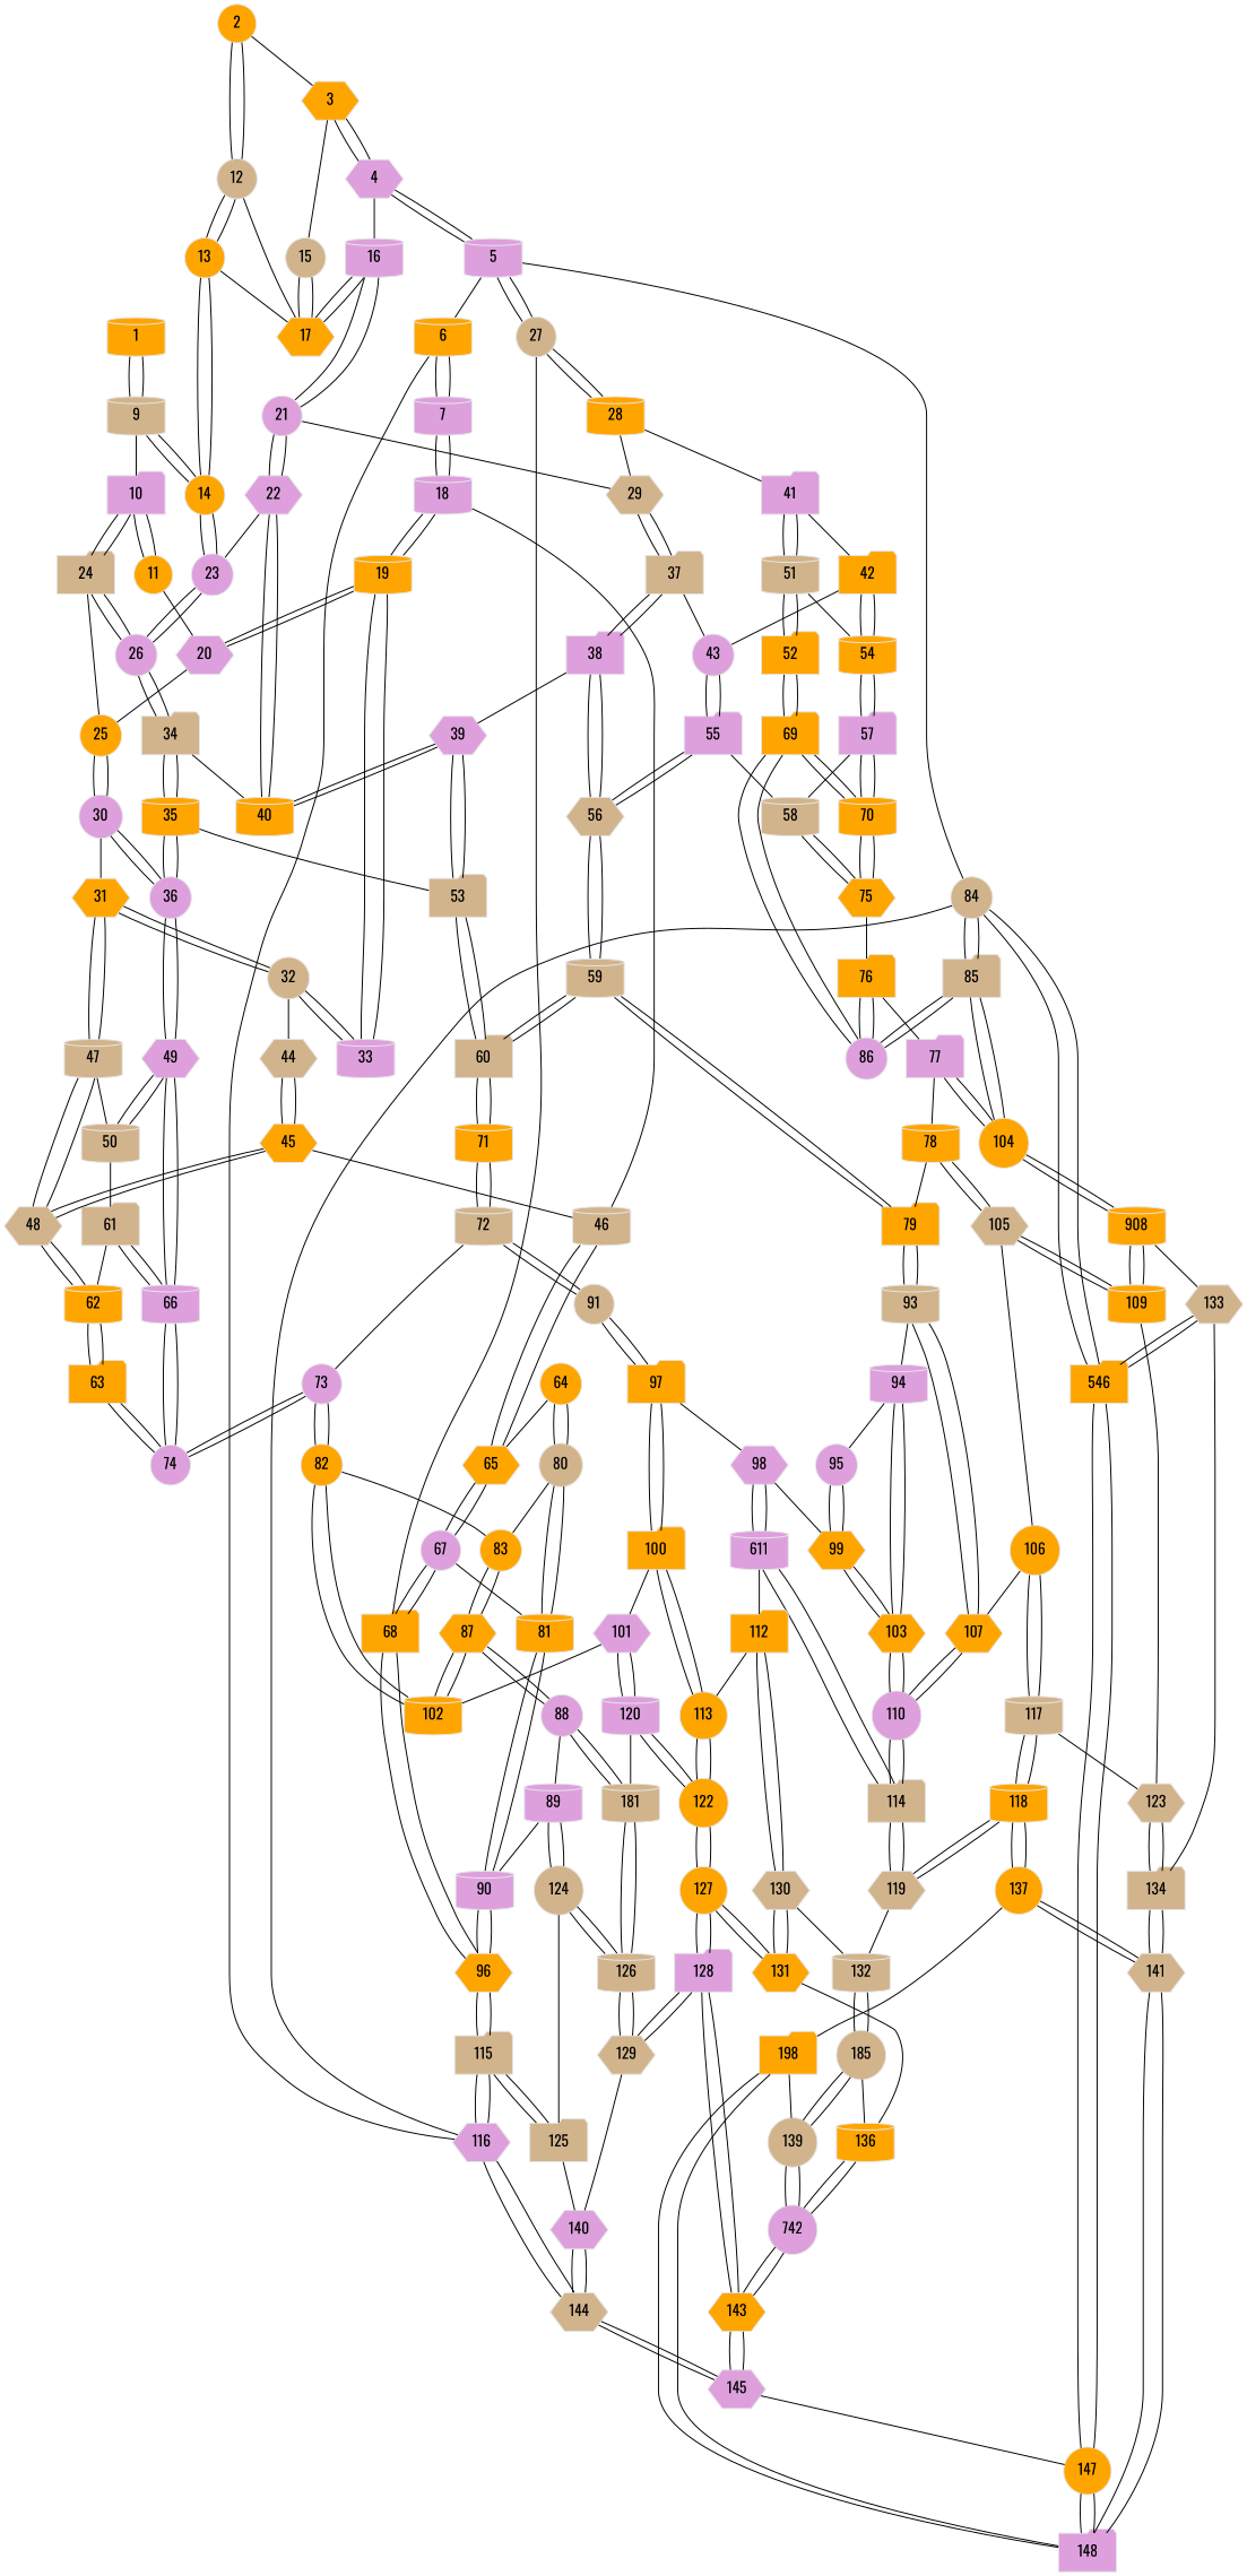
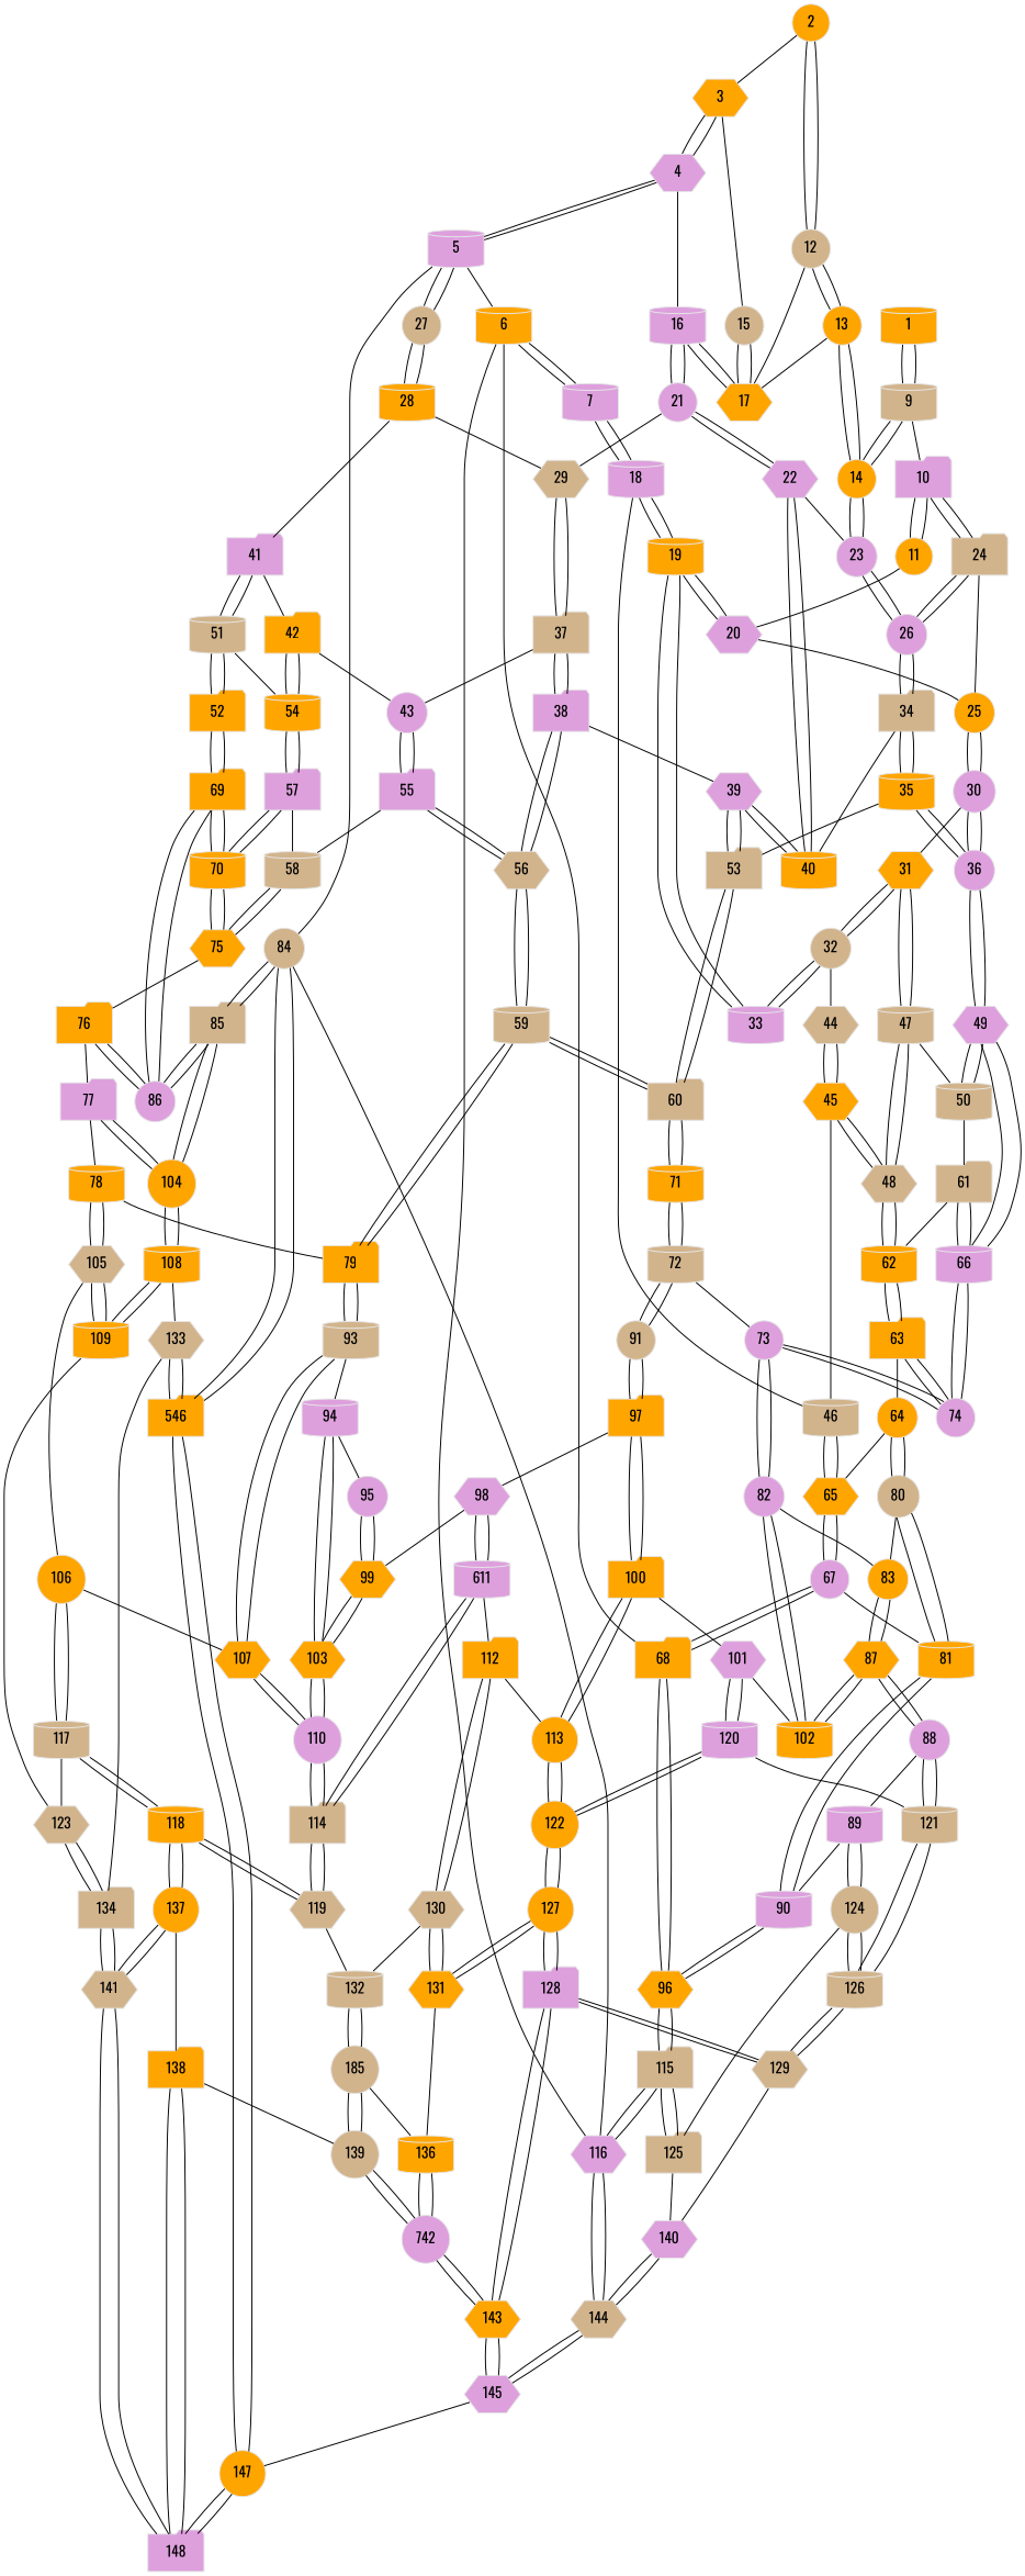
  graph {
    fontname=Oswald
    node [color=gray90 fillcolor=orange fontname=Oswald shape=cylinder style=filled]
    edge [fontname=Oswald]
    9 [fillcolor=tan]
    1
    2 [shape=circle]
    3 [shape=hexagon]
    12 [fillcolor=tan shape=circle]
    10 [fillcolor=plum shape=folder]
    14 [shape=circle]
    4 [fillcolor=plum shape=hexagon]
    15 [fillcolor=tan shape=circle]
    13 [shape=circle]
    17 [shape=hexagon]
    5 [fillcolor=plum]
    16 [fillcolor=plum]
    6
    27 [fillcolor=tan shape=circle]
    84 [fillcolor=tan shape=circle]
    21 [fillcolor=plum shape=circle]
    7 [fillcolor=plum]
    68 [shape=folder]
    116 [fillcolor=plum shape=hexagon]
    28
    85 [fillcolor=tan shape=folder]
    n23 [label=546 shape=folder]
    18 [fillcolor=plum]
    96 [shape=hexagon]
    144 [fillcolor=tan shape=hexagon]
    19
    46 [fillcolor=tan]
    11 [shape=circle]
    20 [fillcolor=plum shape=hexagon]
    24 [fillcolor=tan shape=folder]
    23 [fillcolor=plum shape=circle]
    25 [shape=circle]
    26 [fillcolor=plum shape=circle]
    22 [fillcolor=plum shape=hexagon]
    29 [fillcolor=tan shape=hexagon]
    33 [fillcolor=plum]
    65 [shape=hexagon]
    30 [fillcolor=plum shape=circle]
    40
    37 [fillcolor=tan shape=folder]
    34 [fillcolor=tan shape=folder]
    31 [shape=hexagon]
    36 [fillcolor=plum shape=circle]
    35
    41 [fillcolor=plum shape=folder]
    52 [shape=folder]
    69 [shape=folder]
    42 [shape=folder]
    51 [fillcolor=tan]
    38 [fillcolor=plum shape=folder]
    43 [fillcolor=plum shape=circle]
    32 [fillcolor=tan shape=circle]
    47 [fillcolor=tan]
    49 [fillcolor=plum shape=hexagon]
    44 [fillcolor=tan shape=hexagon]
    48 [fillcolor=tan shape=hexagon]
    50 [fillcolor=tan]
    45 [shape=hexagon]
    53 [fillcolor=tan shape=folder]
    60 [fillcolor=tan shape=folder]
    66 [fillcolor=plum]
    39 [fillcolor=plum shape=hexagon]
    56 [fillcolor=tan shape=hexagon]
    55 [fillcolor=plum shape=folder]
    59 [fillcolor=tan]
    54
    57 [fillcolor=plum shape=folder]
    58 [fillcolor=tan]
    62
    67 [fillcolor=plum shape=circle]
    61 [fillcolor=tan shape=folder]
    63 [shape=folder]
    74 [fillcolor=plum shape=circle]
    70
    86 [fillcolor=plum shape=circle]
    71
    75 [shape=hexagon]
    79 [shape=folder]
    76 [shape=folder]
    93 [fillcolor=tan]
    72 [fillcolor=tan]
    64 [shape=circle]
    80 [fillcolor=tan shape=circle]
    81
    83 [shape=circle]
    90 [fillcolor=plum]
    115 [fillcolor=tan shape=folder]
    73 [fillcolor=plum shape=circle]
    91 [fillcolor=tan shape=circle]
-   82 [shape=circle]
+   82 [fillcolor=plum shape=circle]
    97 [shape=folder]
    102
    77 [fillcolor=plum shape=folder]
    78
    104 [shape=circle]
    105 [fillcolor=tan shape=hexagon]
-   108 [label=908]
+   108
    106 [shape=circle]
    109
    94 [fillcolor=plum]
    107 [shape=hexagon]
    87 [shape=hexagon]
    88 [fillcolor=plum shape=circle]
    147 [shape=circle]
    89 [fillcolor=plum]
-   121 [fillcolor=tan label=181]
+   121 [fillcolor=tan]
    124 [fillcolor=tan shape=circle]
    126 [fillcolor=tan]
    125 [fillcolor=tan shape=folder]
    98 [fillcolor=plum shape=hexagon]
    100 [shape=folder]
    95 [fillcolor=plum shape=circle]
    99 [shape=hexagon]
    103 [shape=hexagon]
    110 [fillcolor=plum shape=circle]
    n117 [fillcolor=plum label=611]
    101 [fillcolor=plum shape=hexagon]
    113 [shape=circle]
    114 [fillcolor=tan shape=folder]
    112 [shape=folder]
    120 [fillcolor=plum]
    122 [shape=circle]
    133 [fillcolor=tan shape=hexagon]
    117 [fillcolor=tan]
    123 [fillcolor=tan shape=hexagon]
    118
    134 [fillcolor=tan shape=folder]
    119 [fillcolor=tan shape=hexagon]
    130 [fillcolor=tan shape=hexagon]
    132 [fillcolor=tan]
    131 [shape=hexagon]
    127 [shape=circle]
    140 [fillcolor=plum shape=hexagon]
    145 [fillcolor=plum shape=hexagon]
    137 [shape=circle]
    141 [fillcolor=tan shape=hexagon]
-   138 [shape=folder label=198]
+   138 [shape=folder]
    n139 [fillcolor=tan label=185 shape=circle]
    129 [fillcolor=tan shape=hexagon]
    128 [fillcolor=plum shape=folder]
    143 [shape=hexagon]
    136
    n144 [fillcolor=plum label=742 shape=circle]
    139 [fillcolor=tan shape=circle]
    148 [fillcolor=plum shape=folder]
    9 -- 10
    9 -- 14
    9 -- 14
    1 -- 9
    1 -- 9
    2 -- 3
    2 -- 12
    2 -- 12
    3 -- 4
    3 -- 4
    3 -- 15
    12 -- 13
    12 -- 13
    12 -- 17
    10 -- 11
    10 -- 11
    10 -- 24
    10 -- 24
    14 -- 23
    14 -- 23
    4 -- 5
    4 -- 5
    4 -- 16
    15 -- 17
    15 -- 17
    13 -- 14
    13 -- 14
    13 -- 17
    5 -- 6
    5 -- 27
    5 -- 27
    5 -- 84
    16 -- 17
    16 -- 17
    16 -- 21
    16 -- 21
    6 -- 7
    6 -- 7
-   27 -- 68
+   6 -- 68
    6 -- 116
    27 -- 28
    27 -- 28
    84 -- 116
    84 -- 85
    84 -- 85
    84 -- n23
    84 -- n23
    21 -- 22
    21 -- 22
    21 -- 29
    7 -- 18
    7 -- 18
    68 -- 96
    68 -- 96
    116 -- 144
    116 -- 144
    28 -- 29
    28 -- 41
    85 -- 86
    85 -- 86
    85 -- 104
    85 -- 104
    n23 -- 147
    n23 -- 147
    18 -- 19
    18 -- 19
    18 -- 46
    96 -- 115
    96 -- 115
    144 -- 145
    144 -- 145
    19 -- 20
    19 -- 20
    19 -- 33
    19 -- 33
    46 -- 65
    46 -- 65
    11 -- 20
    20 -- 25
    24 -- 25
    24 -- 26
    24 -- 26
    23 -- 26
    23 -- 26
    25 -- 30
    25 -- 30
    26 -- 34
    26 -- 34
    22 -- 23
    22 -- 40
    22 -- 40
    29 -- 37
    29 -- 37
    65 -- 67
    65 -- 67
    30 -- 31
    30 -- 36
    30 -- 36
    37 -- 38
    37 -- 38
    37 -- 43
    34 -- 40
    34 -- 35
    34 -- 35
    31 -- 32
    31 -- 32
    31 -- 47
    31 -- 47
    36 -- 49
    36 -- 49
    35 -- 36
    35 -- 36
    35 -- 53
    41 -- 42
    41 -- 51
    41 -- 51
    52 -- 69
    52 -- 69
    69 -- 70
    69 -- 70
    69 -- 86
    69 -- 86
    42 -- 43
    42 -- 54
    42 -- 54
    51 -- 52
    51 -- 52
    51 -- 54
    38 -- 39
    38 -- 56
    38 -- 56
    43 -- 55
    43 -- 55
    32 -- 33
    32 -- 33
    32 -- 44
    47 -- 48
    47 -- 48
    47 -- 50
    49 -- 50
    49 -- 50
    49 -- 66
    49 -- 66
    44 -- 45
    44 -- 45
    48 -- 62
    48 -- 62
    50 -- 61
    45 -- 46
    45 -- 48
    45 -- 48
    53 -- 60
    53 -- 60
    60 -- 71
    60 -- 71
    66 -- 74
    66 -- 74
    39 -- 40
    39 -- 40
    39 -- 53
    39 -- 53
    56 -- 59
    56 -- 59
    55 -- 56
    55 -- 56
    55 -- 58
    59 -- 60
    59 -- 60
    59 -- 79
    59 -- 79
    54 -- 57
    54 -- 57
    57 -- 58
    57 -- 70
    57 -- 70
    58 -- 75
    58 -- 75
    62 -- 63
    62 -- 63
    67 -- 68
    67 -- 68
    67 -- 81
    61 -- 66
    61 -- 66
    61 -- 62
    63 -- 74
    63 -- 74
+   63 -- 64
    70 -- 75
    70 -- 75
    71 -- 72
    71 -- 72
    75 -- 76
    79 -- 93
    79 -- 93
    76 -- 86
    76 -- 86
    76 -- 77
    93 -- 94
    93 -- 107
    93 -- 107
    72 -- 73
    72 -- 91
    72 -- 91
    64 -- 65
    64 -- 80
    64 -- 80
    80 -- 81
    80 -- 81
    80 -- 83
    81 -- 90
    81 -- 90
    83 -- 87
    83 -- 87
    90 -- 96
    90 -- 96
    115 -- 116
    115 -- 116
    115 -- 125
    115 -- 125
    73 -- 74
    73 -- 74
    73 -- 82
    73 -- 82
    91 -- 97
    91 -- 97
    82 -- 83
    82 -- 102
    82 -- 102
    97 -- 98
    97 -- 100
    97 -- 100
    77 -- 78
    77 -- 104
    77 -- 104
    78 -- 79
    78 -- 105
    78 -- 105
    104 -- 108
    104 -- 108
    105 -- 106
    105 -- 109
    105 -- 109
    108 -- 109
    108 -- 109
    108 -- 133
    106 -- 107
    106 -- 117
    106 -- 117
    109 -- 123
    94 -- 95
    94 -- 103
    94 -- 103
    107 -- 110
    107 -- 110
    87 -- 102
    87 -- 102
    87 -- 88
    87 -- 88
    88 -- 89
    88 -- 121
    88 -- 121
    147 -- 148
    147 -- 148
    89 -- 90
    89 -- 124
    89 -- 124
    121 -- 126
    121 -- 126
    124 -- 126
    124 -- 126
    124 -- 125
    126 -- 129
    126 -- 129
    125 -- 140
    98 -- 99
    98 -- n117
    98 -- n117
    100 -- 101
    100 -- 113
    100 -- 113
    95 -- 99
    95 -- 99
    99 -- 103
    99 -- 103
    103 -- 110
    103 -- 110
    110 -- 114
    110 -- 114
    n117 -- 114
    n117 -- 114
    n117 -- 112
    101 -- 102
    101 -- 120
    101 -- 120
    113 -- 122
    113 -- 122
    114 -- 119
    114 -- 119
    112 -- 113
    112 -- 130
    112 -- 130
    120 -- 121
    120 -- 122
    120 -- 122
    122 -- 127
    122 -- 127
    133 -- n23
    133 -- n23
    133 -- 134
    117 -- 123
    117 -- 118
    117 -- 118
    123 -- 134
    123 -- 134
    118 -- 119
    118 -- 119
    118 -- 137
    118 -- 137
    134 -- 141
    134 -- 141
    119 -- 132
    130 -- 132
    130 -- 131
    130 -- 131
    132 -- n139
    132 -- n139
    131 -- 136
    127 -- 131
    127 -- 131
    127 -- 128
    127 -- 128
    140 -- 144
    140 -- 144
    145 -- 147
    137 -- 141
    137 -- 141
    137 -- 138
    141 -- 148
    141 -- 148
    138 -- 139
    138 -- 148
    138 -- 148
    n139 -- 136
    n139 -- 139
    n139 -- 139
    129 -- 140
    128 -- 129
    128 -- 129
    128 -- 143
    128 -- 143
    143 -- 145
    143 -- 145
    136 -- n144
    136 -- n144
    n144 -- 143
    n144 -- 143
    139 -- n144
    139 -- n144
  }
